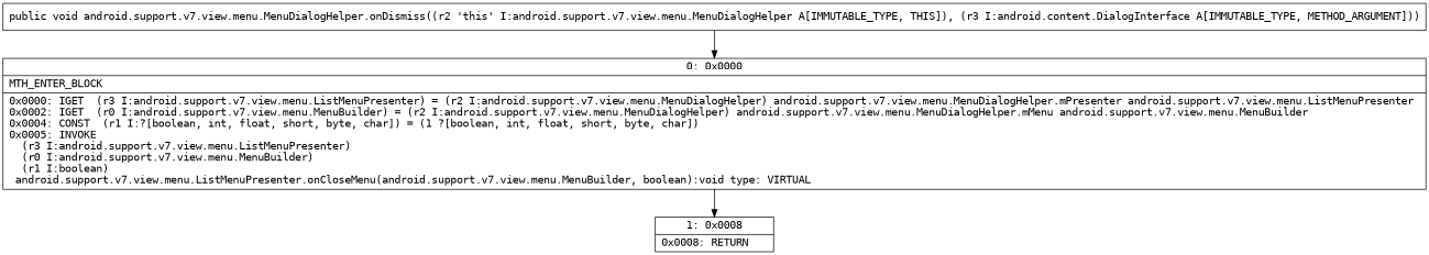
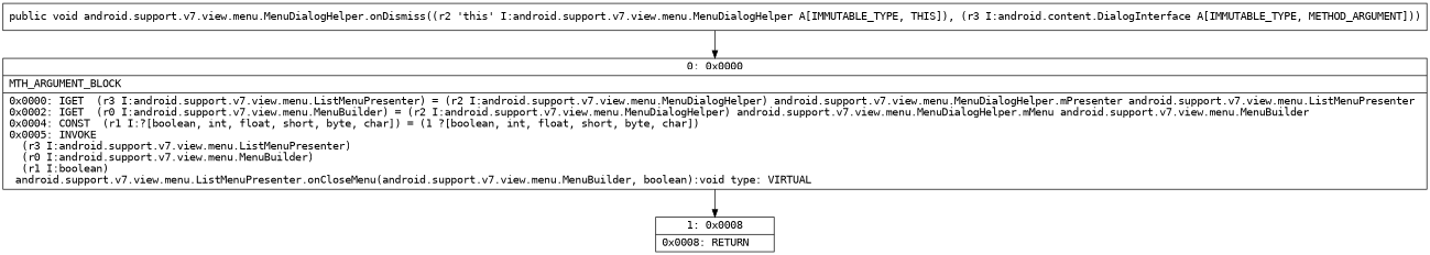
  digraph {
    fontname="DejaVu Sans Mono"
    node [shape=record fontname="DejaVu Sans Mono"]
    edge [fontname="DejaVu Sans Mono"]
-   n1 [label="{0\:\ 0x0000|MTH_ENTER_BLOCK\l|0x0000: IGET  (r3 I:android.support.v7.view.menu.ListMenuPresenter) = (r2 I:android.support.v7.view.menu.MenuDialogHelper) android.support.v7.view.menu.MenuDialogHelper.mPresenter android.support.v7.view.menu.ListMenuPresenter \l0x0002: IGET  (r0 I:android.support.v7.view.menu.MenuBuilder) = (r2 I:android.support.v7.view.menu.MenuDialogHelper) android.support.v7.view.menu.MenuDialogHelper.mMenu android.support.v7.view.menu.MenuBuilder \l0x0004: CONST  (r1 I:?[boolean, int, float, short, byte, char]) = (1 ?[boolean, int, float, short, byte, char]) \l0x0005: INVOKE  \l  (r3 I:android.support.v7.view.menu.ListMenuPresenter)\l  (r0 I:android.support.v7.view.menu.MenuBuilder)\l  (r1 I:boolean)\l android.support.v7.view.menu.ListMenuPresenter.onCloseMenu(android.support.v7.view.menu.MenuBuilder, boolean):void type: VIRTUAL \l}"]
+   n1 [label="{0\:\ 0x0000|MTH_ARGUMENT_BLOCK\l|0x0000: IGET  (r3 I:android.support.v7.view.menu.ListMenuPresenter) = (r2 I:android.support.v7.view.menu.MenuDialogHelper) android.support.v7.view.menu.MenuDialogHelper.mPresenter android.support.v7.view.menu.ListMenuPresenter \l0x0002: IGET  (r0 I:android.support.v7.view.menu.MenuBuilder) = (r2 I:android.support.v7.view.menu.MenuDialogHelper) android.support.v7.view.menu.MenuDialogHelper.mMenu android.support.v7.view.menu.MenuBuilder \l0x0004: CONST  (r1 I:?[boolean, int, float, short, byte, char]) = (1 ?[boolean, int, float, short, byte, char]) \l0x0005: INVOKE  \l  (r3 I:android.support.v7.view.menu.ListMenuPresenter)\l  (r0 I:android.support.v7.view.menu.MenuBuilder)\l  (r1 I:boolean)\l android.support.v7.view.menu.ListMenuPresenter.onCloseMenu(android.support.v7.view.menu.MenuBuilder, boolean):void type: VIRTUAL \l}"]
    n2 [label="{1\:\ 0x0008|0x0008: RETURN   \l}"]
    n3 [label="{public void android.support.v7.view.menu.MenuDialogHelper.onDismiss((r2 'this' I:android.support.v7.view.menu.MenuDialogHelper A[IMMUTABLE_TYPE, THIS]), (r3 I:android.content.DialogInterface A[IMMUTABLE_TYPE, METHOD_ARGUMENT])) }"]
    n1 -> n2
    n3 -> n1
  }
